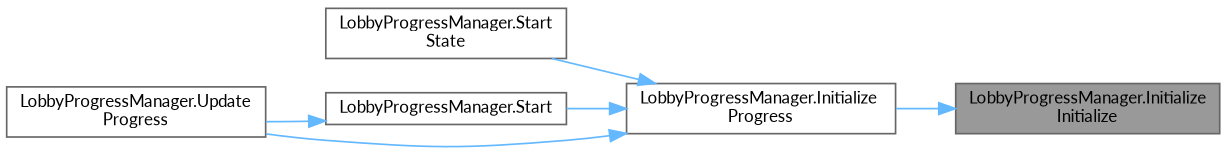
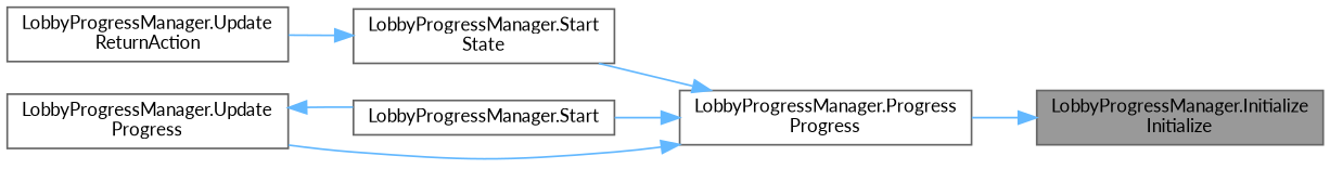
  digraph {
    fontname=Lato
    rankdir=RL
    node [color=grey40 fillcolor=white fontname=Lato fontsize=10 shape=box style=filled]
    edge [color=steelblue1 dir=back fontname=Lato fontsize=10 labelfontname=Helvetica labelfontsize=10 style=solid]
    n1 [color=gray40 fillcolor=grey60 fontcolor=black height=0.2 label="LobbyProgressManager.Initialize\lInitialize" width=0.4]
-   n2 [height=0.2 label="LobbyProgressManager.Initialize\lProgress" width=0.4]
+   n2 [height=0.2 label="LobbyProgressManager.Progress\lProgress" width=0.4]
    n3 [height=0.2 label="LobbyProgressManager.Start\lState" width=0.4]
    n4 [height=0.2 label="LobbyProgressManager.Start" width=0.4]
    n5 [height=0.2 label="LobbyProgressManager.Update\lProgress" width=0.4]
+   n6 [height=0.2 label="LobbyProgressManager.Update\lReturnAction" width=0.4]
    n1 -> n2
    n2 -> n3
    n2 -> n4
    n2 -> n5
-   n4 -> n5
+   n3 -> n6
+   n5 -> n4
  }
